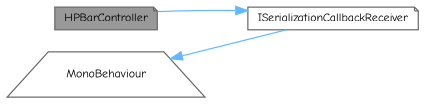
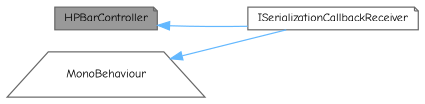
  digraph {
    fontname="Comic Neue"
    rankdir=LR
    node [color=gray40 fillcolor=white fontname="Comic Neue" fontsize=10 shape=note style=filled]
    edge [color=steelblue1 dir=back fontname="Comic Neue" fontsize=10 labelfontname=Helvetica labelfontsize=10 style=solid]
    n1 [fillcolor=grey60 fontcolor=black height=0.2 label=HPBarController width=0.4]
    n2 [height=0.2 label=MonoBehaviour shape=trapezium width=0.4]
    n3 [height=0.2 label=ISerializationCallbackReceiver width=0.4]
    n2 -> n3
-   n3 -> n1
+   n1 -> n3
  }
